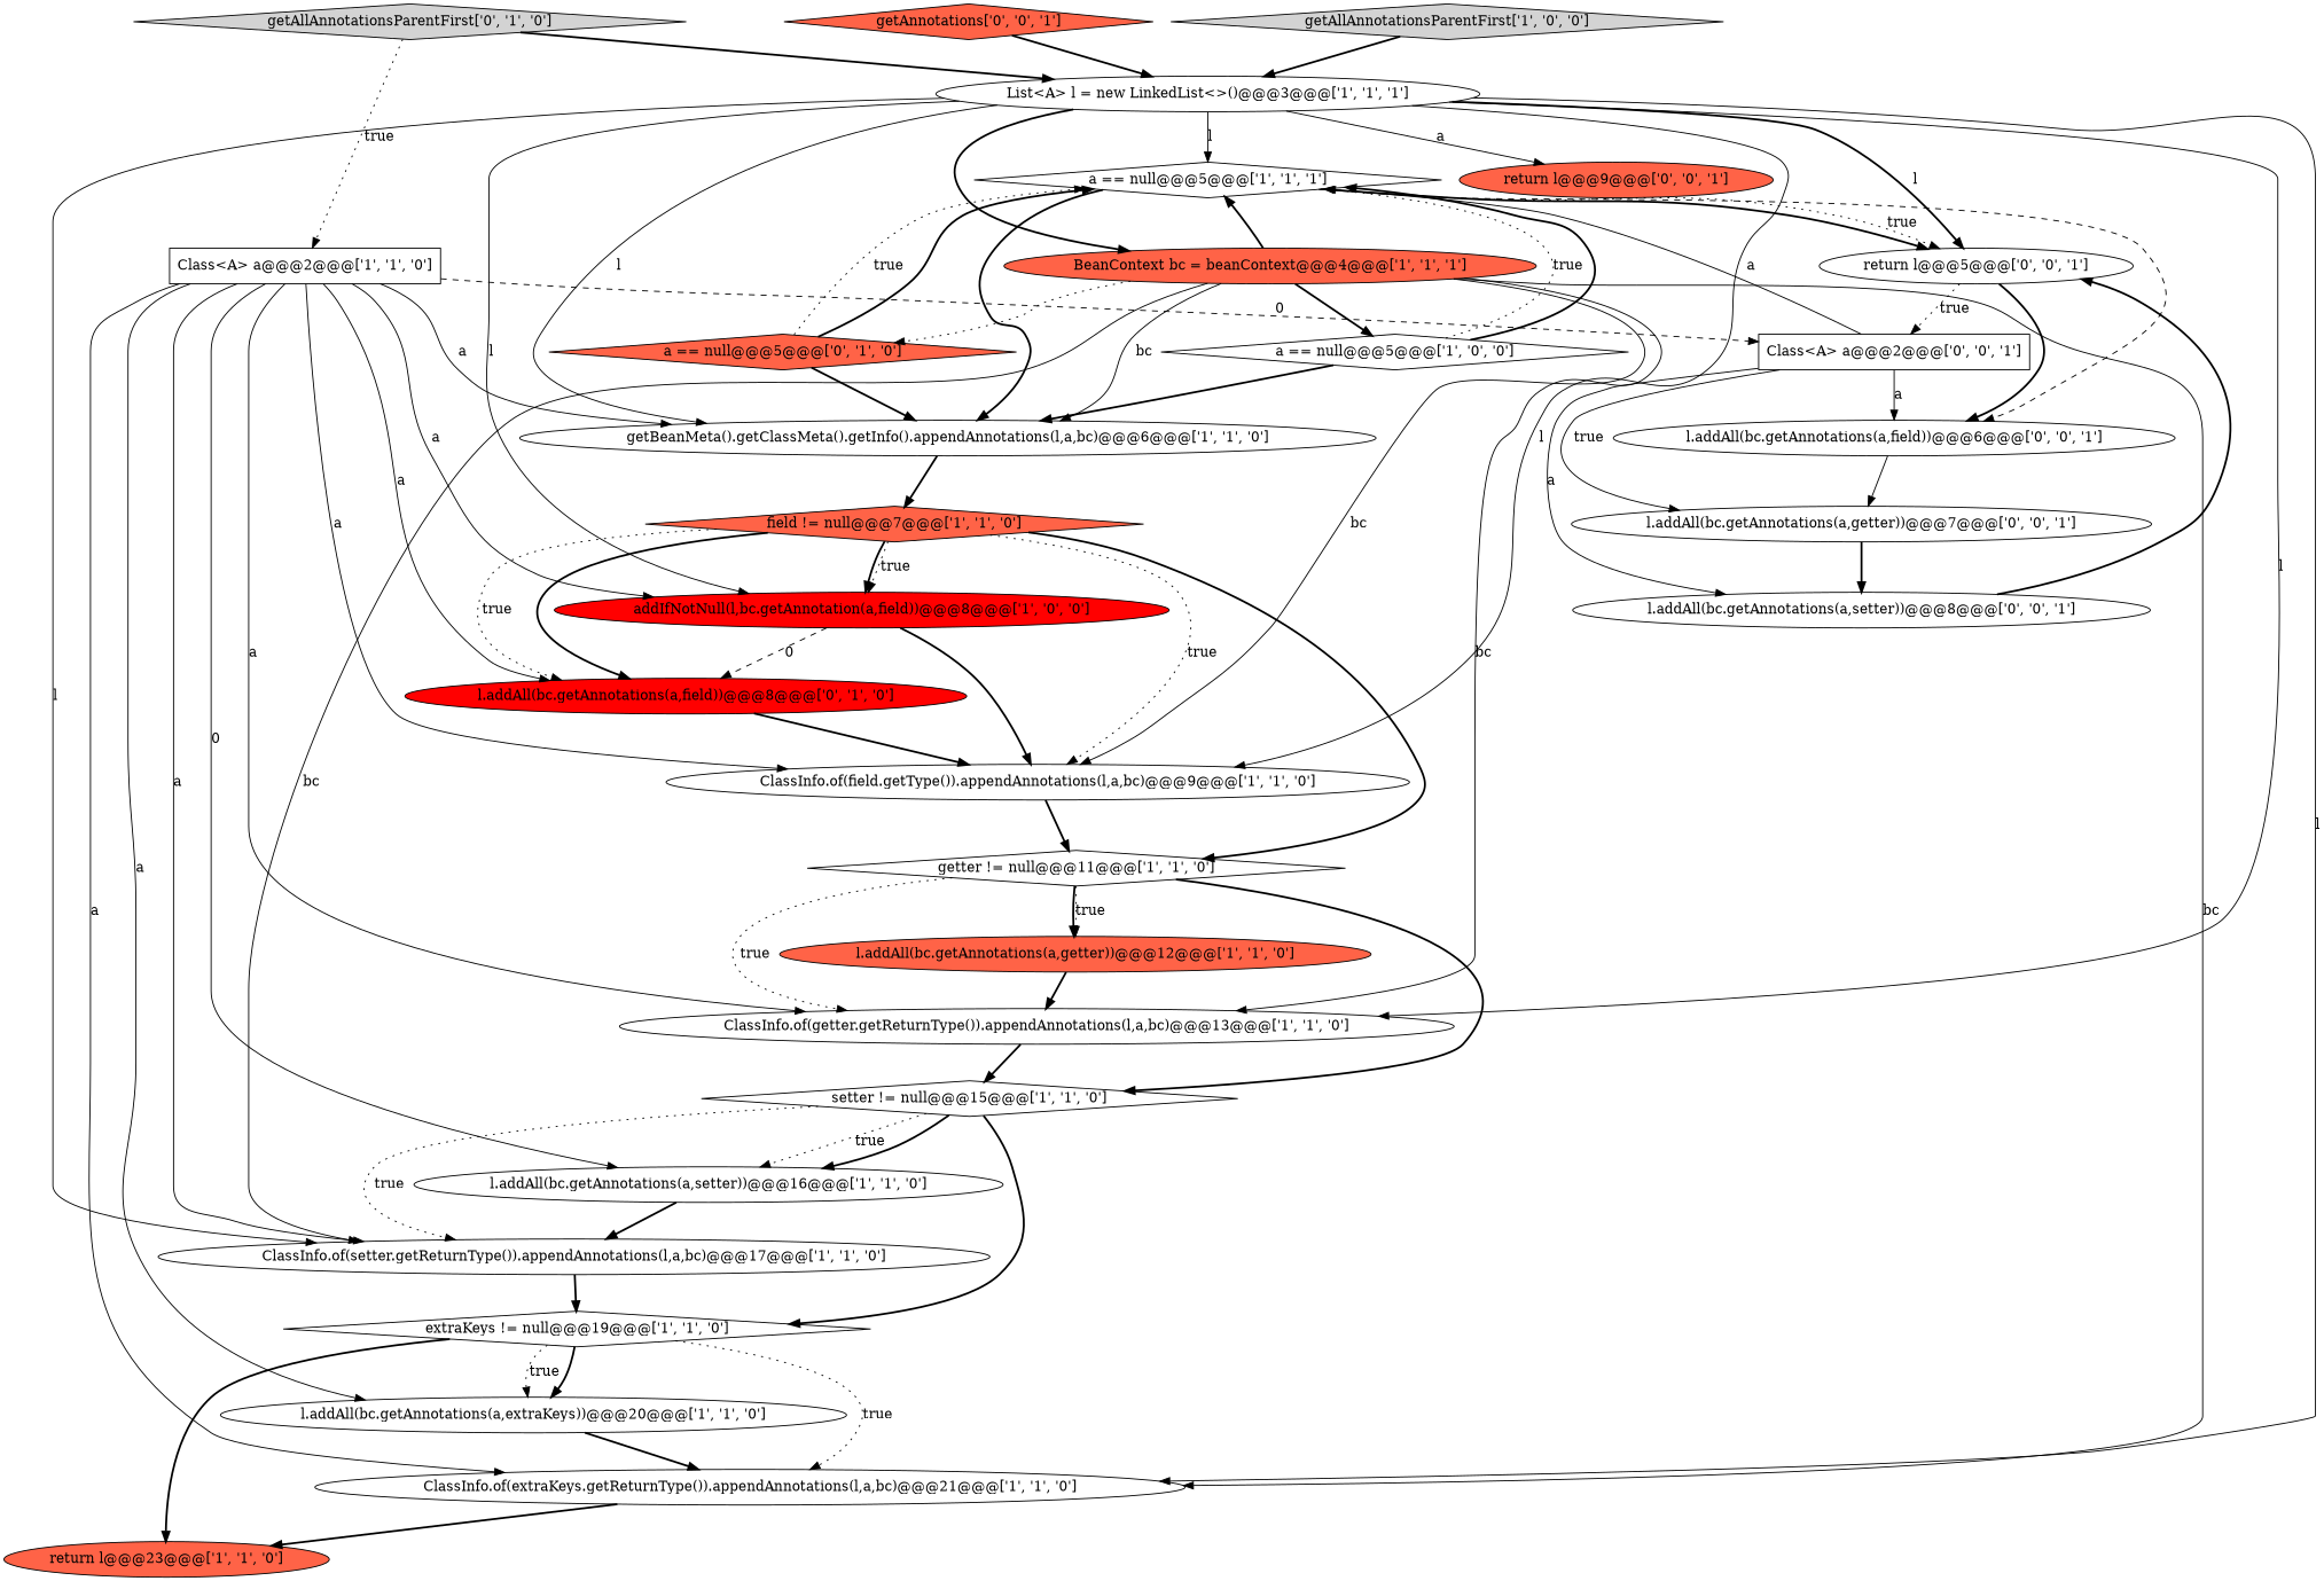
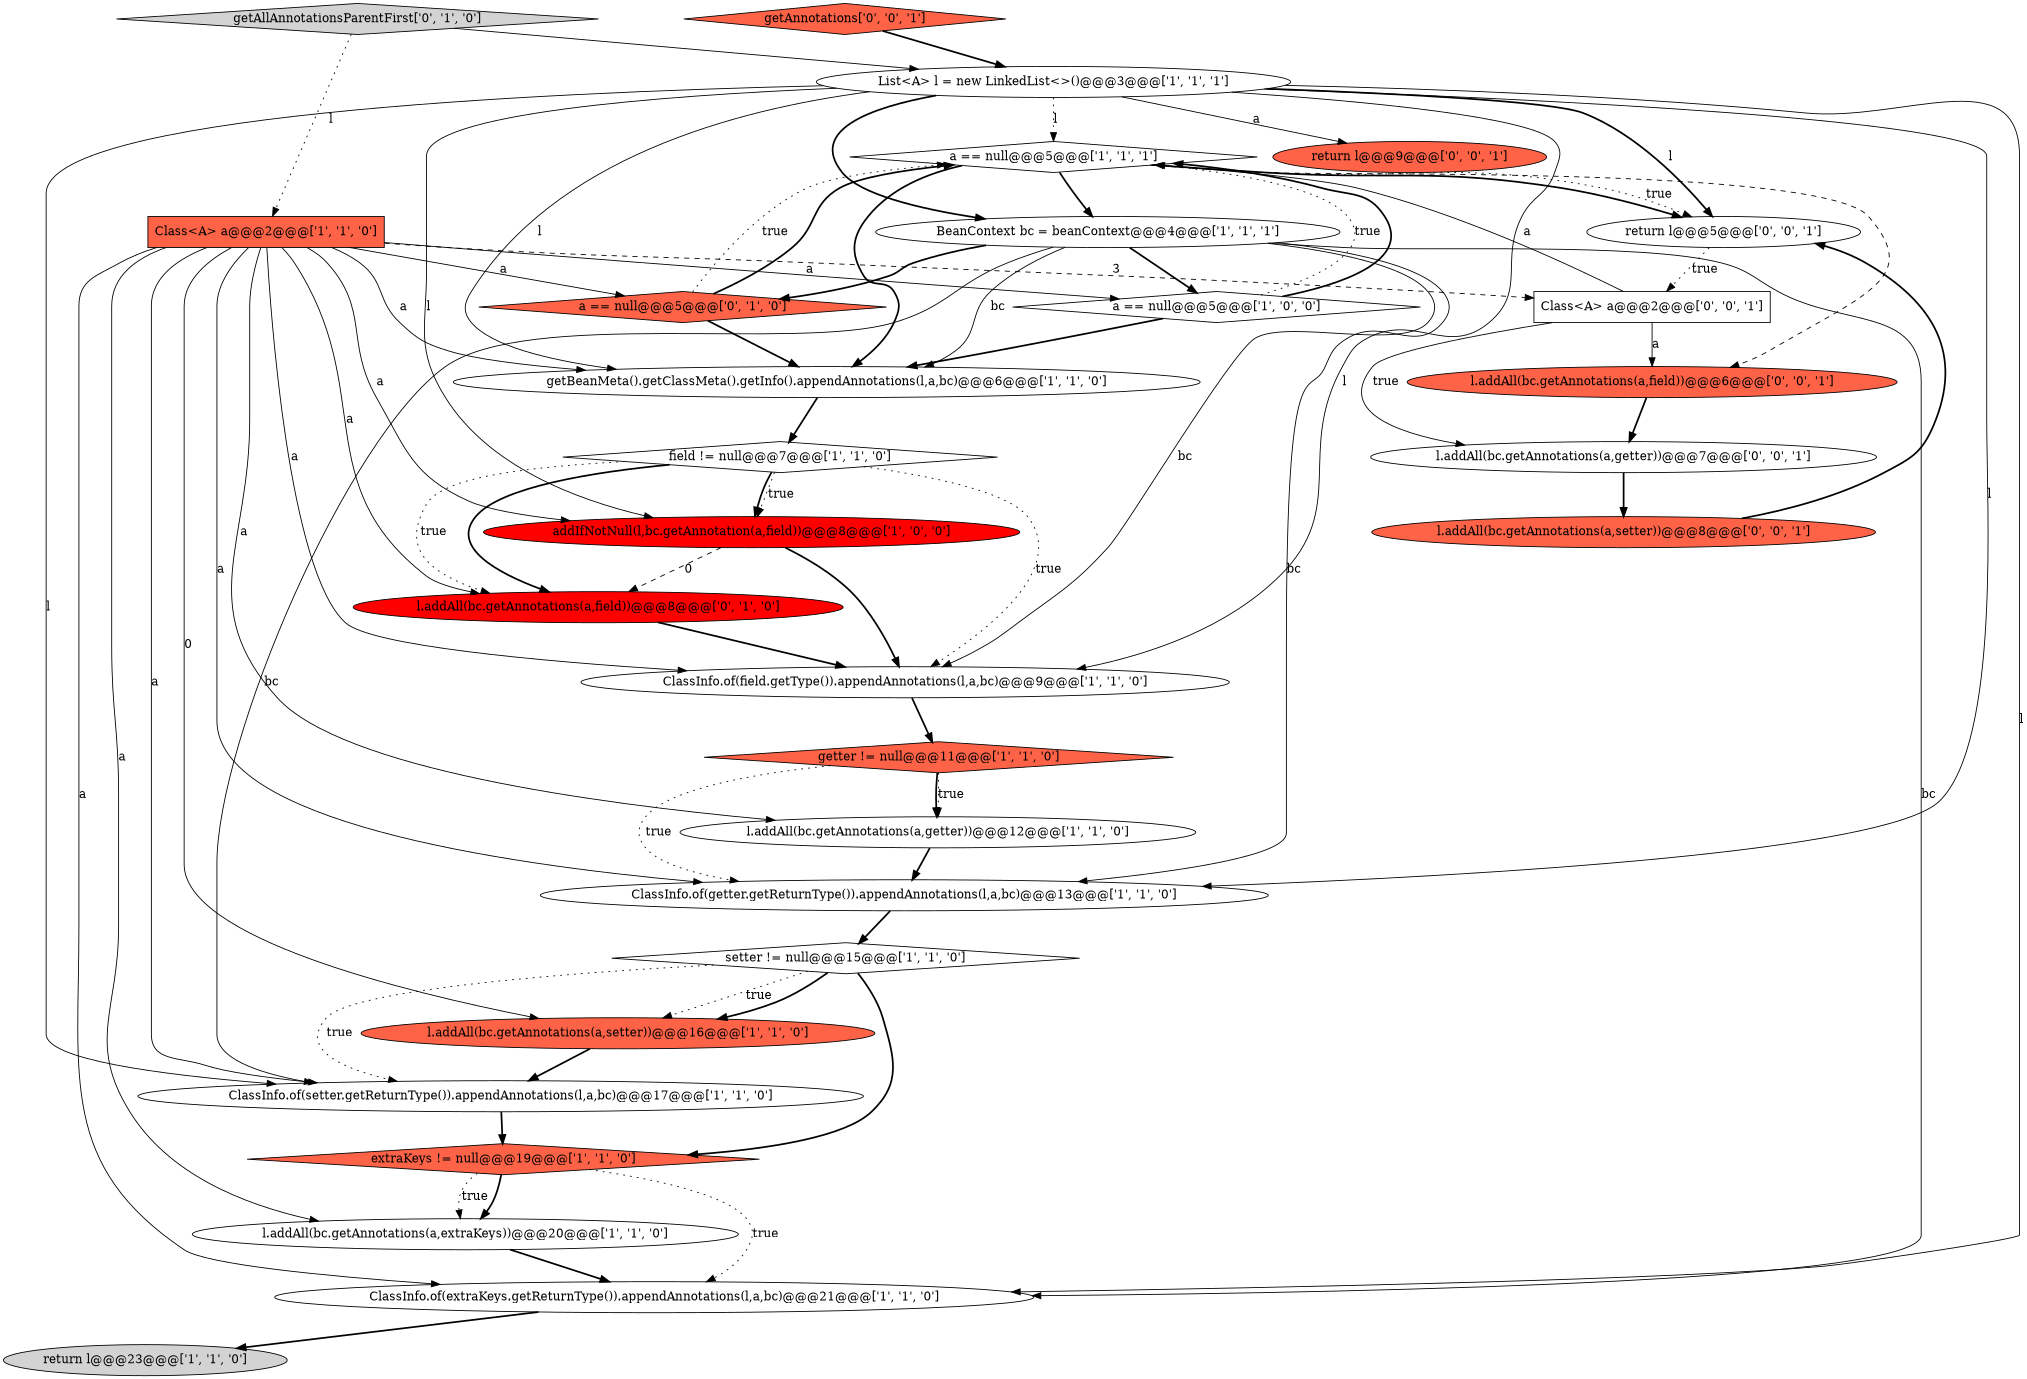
  digraph {
    node [fillcolor=white shape=ellipse style=filled]
    edge [style=bold]
-   n1 [fillcolor=lightgray label="getAllAnnotationsParentFirst['1', '0', '0']" shape=diamond]
    n2 [label="List<A> l = new LinkedList<>()@@@3@@@['1', '1', '1']"]
-   n3 [label="Class<A> a@@@2@@@['1', '1', '0']" shape=box]
+   n3 [fillcolor=tomato label="Class<A> a@@@2@@@['1', '1', '0']" shape=box]
    n4 [label="getBeanMeta().getClassMeta().getInfo().appendAnnotations(l,a,bc)@@@6@@@['1', '1', '0']"]
    n5 [label="Class<A> a@@@2@@@['0', '0', '1']" shape=box]
-   n6 [fillcolor=tomato label="l.addAll(bc.getAnnotations(a,getter))@@@12@@@['1', '1', '0']"]
+   n6 [label="l.addAll(bc.getAnnotations(a,getter))@@@12@@@['1', '1', '0']"]
    n7 [label="ClassInfo.of(field.getType()).appendAnnotations(l,a,bc)@@@9@@@['1', '1', '0']"]
    n8 [label="a == null@@@5@@@['1', '0', '0']" shape=diamond]
    n9 [fillcolor=red label="addIfNotNull(l,bc.getAnnotation(a,field))@@@8@@@['1', '0', '0']"]
    n10 [label="ClassInfo.of(getter.getReturnType()).appendAnnotations(l,a,bc)@@@13@@@['1', '1', '0']"]
-   n11 [label="l.addAll(bc.getAnnotations(a,setter))@@@16@@@['1', '1', '0']"]
+   n11 [fillcolor=tomato label="l.addAll(bc.getAnnotations(a,setter))@@@16@@@['1', '1', '0']"]
    n12 [fillcolor=tomato label="a == null@@@5@@@['0', '1', '0']" shape=diamond]
    n13 [label="ClassInfo.of(setter.getReturnType()).appendAnnotations(l,a,bc)@@@17@@@['1', '1', '0']"]
    n14 [label="l.addAll(bc.getAnnotations(a,extraKeys))@@@20@@@['1', '1', '0']"]
    n15 [label="ClassInfo.of(extraKeys.getReturnType()).appendAnnotations(l,a,bc)@@@21@@@['1', '1', '0']"]
    n16 [fillcolor=red label="l.addAll(bc.getAnnotations(a,field))@@@8@@@['0', '1', '0']"]
    n17 [label="a == null@@@5@@@['1', '1', '1']" shape=diamond]
    n18 [label="return l@@@5@@@['0', '0', '1']"]
-   n19 [fillcolor=tomato label="BeanContext bc = beanContext@@@4@@@['1', '1', '1']"]
+   n19 [label="BeanContext bc = beanContext@@@4@@@['1', '1', '1']"]
    n20 [fillcolor=tomato label="return l@@@9@@@['0', '0', '1']"]
-   n21 [fillcolor=tomato label="field != null@@@7@@@['1', '1', '0']" shape=diamond]
-   n22 [label="l.addAll(bc.getAnnotations(a,setter))@@@8@@@['0', '0', '1']"]
-   n23 [label="l.addAll(bc.getAnnotations(a,field))@@@6@@@['0', '0', '1']"]
+   n21 [label="field != null@@@7@@@['1', '1', '0']" shape=diamond]
+   n22 [fillcolor=tomato label="l.addAll(bc.getAnnotations(a,setter))@@@8@@@['0', '0', '1']"]
+   n23 [fillcolor=tomato label="l.addAll(bc.getAnnotations(a,field))@@@6@@@['0', '0', '1']"]
    n24 [label="l.addAll(bc.getAnnotations(a,getter))@@@7@@@['0', '0', '1']"]
-   n25 [label="getter != null@@@11@@@['1', '1', '0']" shape=diamond]
+   n25 [fillcolor=tomato label="getter != null@@@11@@@['1', '1', '0']" shape=diamond]
    n26 [label="setter != null@@@15@@@['1', '1', '0']" shape=diamond]
-   n27 [label="extraKeys != null@@@19@@@['1', '1', '0']" shape=diamond]
-   n28 [fillcolor=tomato label="return l@@@23@@@['1', '1', '0']"]
+   n27 [fillcolor=tomato label="extraKeys != null@@@19@@@['1', '1', '0']" shape=diamond]
+   n28 [fillcolor=lightgray label="return l@@@23@@@['1', '1', '0']"]
    n29 [fillcolor=tomato label="getAnnotations['0', '0', '1']" shape=diamond]
    n30 [fillcolor=lightgray label="getAllAnnotationsParentFirst['0', '1', '0']" shape=diamond]
-   n1 -> n2
    n2 -> n4 [label=l style=solid]
    n2 -> n7 [label=l style=solid]
    n2 -> n9 [label=l style=solid]
    n2 -> n10 [label=l style=solid]
    n2 -> n13 [label=l style=solid]
    n2 -> n15 [label=l style=solid]
-   n2 -> n17 [label=l style=solid]
+   n2 -> n17 [label=l style=dotted]
    n2 -> n18 [label=l]
    n2 -> n19
    n2 -> n20 [label=a style=solid]
    n3 -> n4 [label=a style=solid]
-   n3 -> n5 [label=0 style=dashed]
+   n3 -> n5 [label=3 style=dashed]
+   n3 -> n6 [label=a style=solid]
    n3 -> n7 [label=a style=solid]
+   n3 -> n8 [label=a style=solid]
    n3 -> n9 [label=a style=solid]
    n3 -> n10 [label=a style=solid]
    n3 -> n11 [label=0 style=solid]
+   n3 -> n12 [label=a style=solid]
    n3 -> n13 [label=a style=solid]
    n3 -> n14 [label=a style=solid]
    n3 -> n15 [label=a style=solid]
    n3 -> n16 [label=a style=solid]
    n4 -> n21
    n5 -> n17 [label=a style=solid]
-   n5 -> n22 [label=a style=solid]
    n5 -> n23 [label=a style=solid]
    n5 -> n24 [label=true style=solid]
    n6 -> n10
    n7 -> n25
    n8 -> n4
    n8 -> n17 [label=true style=dotted]
    n8 -> n17
    n9 -> n7
    n9 -> n16 [label=0 style=dashed]
    n10 -> n26
    n11 -> n13
    n12 -> n4
    n12 -> n17 [label=true style=dotted]
    n12 -> n17
    n13 -> n27
    n14 -> n15
    n15 -> n28
    n16 -> n7
    n17 -> n4
    n17 -> n18
    n17 -> n18 [label=true style=dotted]
    n17 -> n23 [style=dashed]
    n18 -> n5 [label=true style=dotted]
-   n18 -> n23
    n19 -> n4 [label=bc style=solid]
    n19 -> n7 [label=bc style=solid]
    n19 -> n8
    n19 -> n10 [label=bc style=solid]
-   n19 -> n12 [style=dotted]
+   n19 -> n12
    n19 -> n13 [label=bc style=solid]
    n19 -> n15 [label=bc style=solid]
-   n19 -> n17
+   n17 -> n19
    n21 -> n7 [label=true style=dotted]
    n21 -> n9
    n21 -> n9 [label=true style=dotted]
    n21 -> n16 [label=true style=dotted]
    n21 -> n16
-   n21 -> n25
    n22 -> n18
-   n23 -> n24 [style=solid]
+   n23 -> n24
    n24 -> n22
    n25 -> n6 [label=true style=dotted]
    n25 -> n6
    n25 -> n10 [label=true style=dotted]
-   n25 -> n26
    n26 -> n11 [label=true style=dotted]
    n26 -> n11
    n26 -> n13 [label=true style=dotted]
    n26 -> n27
    n27 -> n14
    n27 -> n14 [label=true style=dotted]
    n27 -> n15 [label=true style=dotted]
-   n27 -> n28
    n29 -> n2
-   n30 -> n2
-   n30 -> n3 [label=true style=dotted]
+   n30 -> n2 [style=solid]
+   n30 -> n3 [label=l style=dotted]
  }
